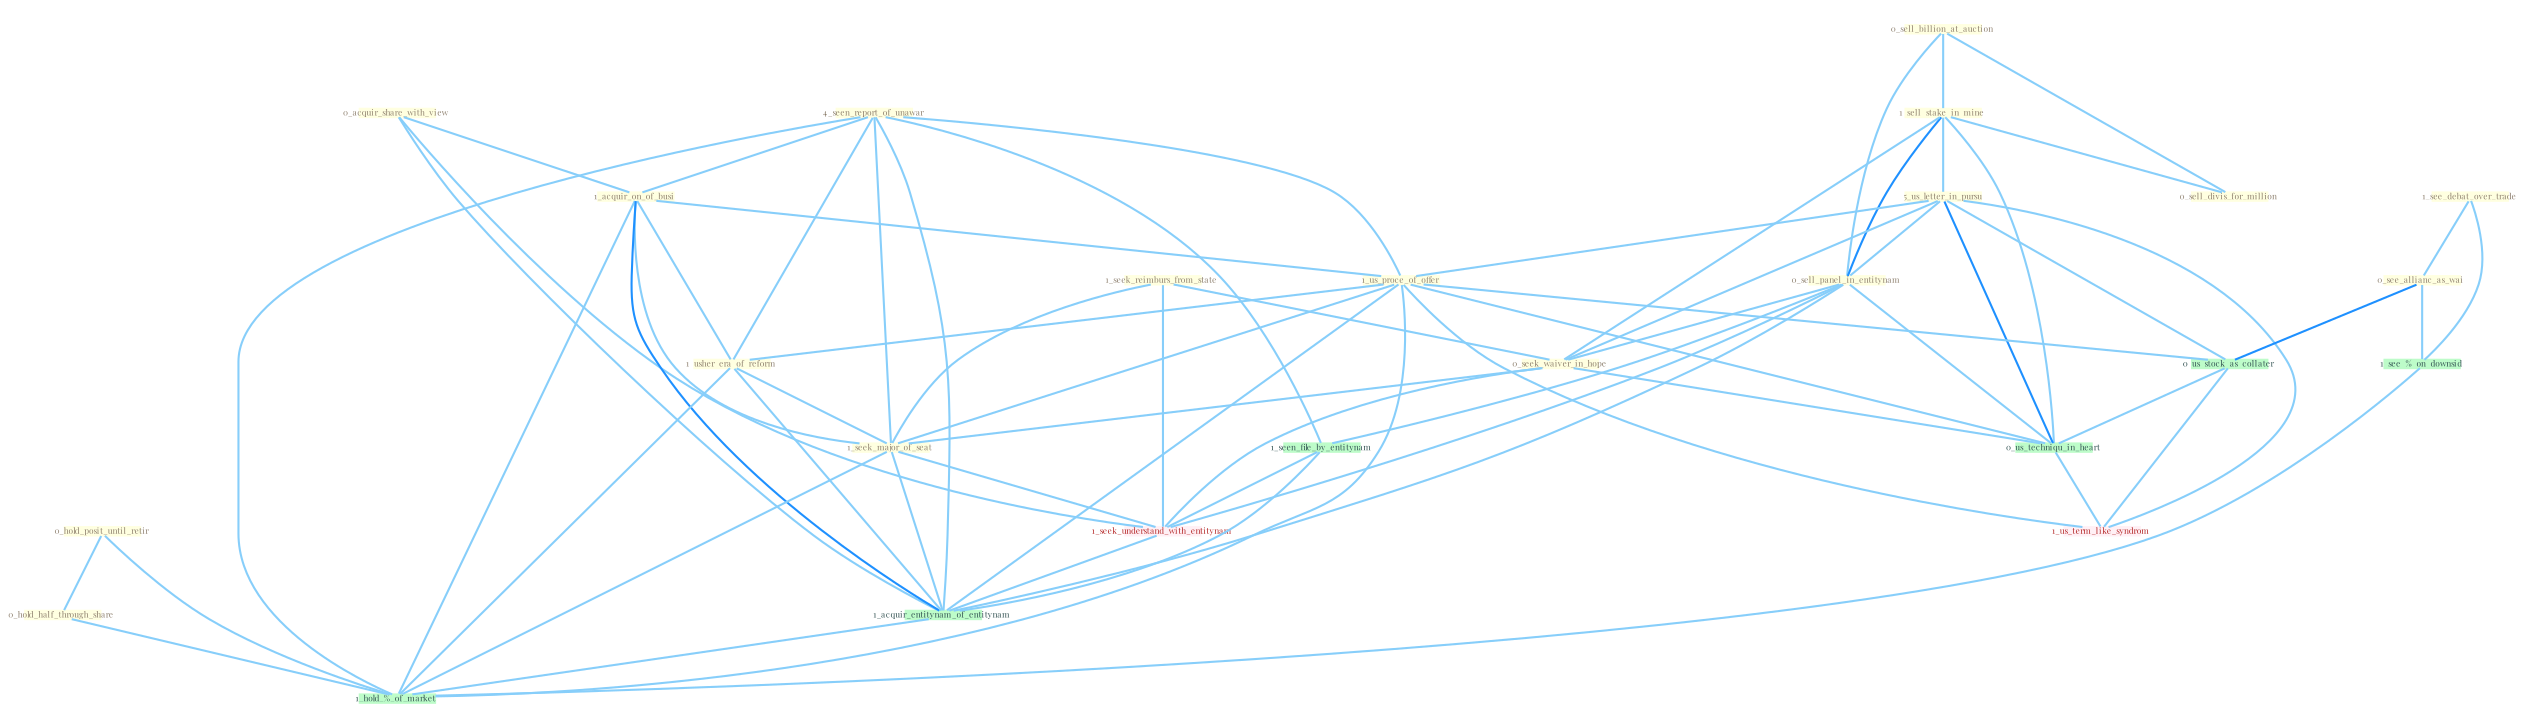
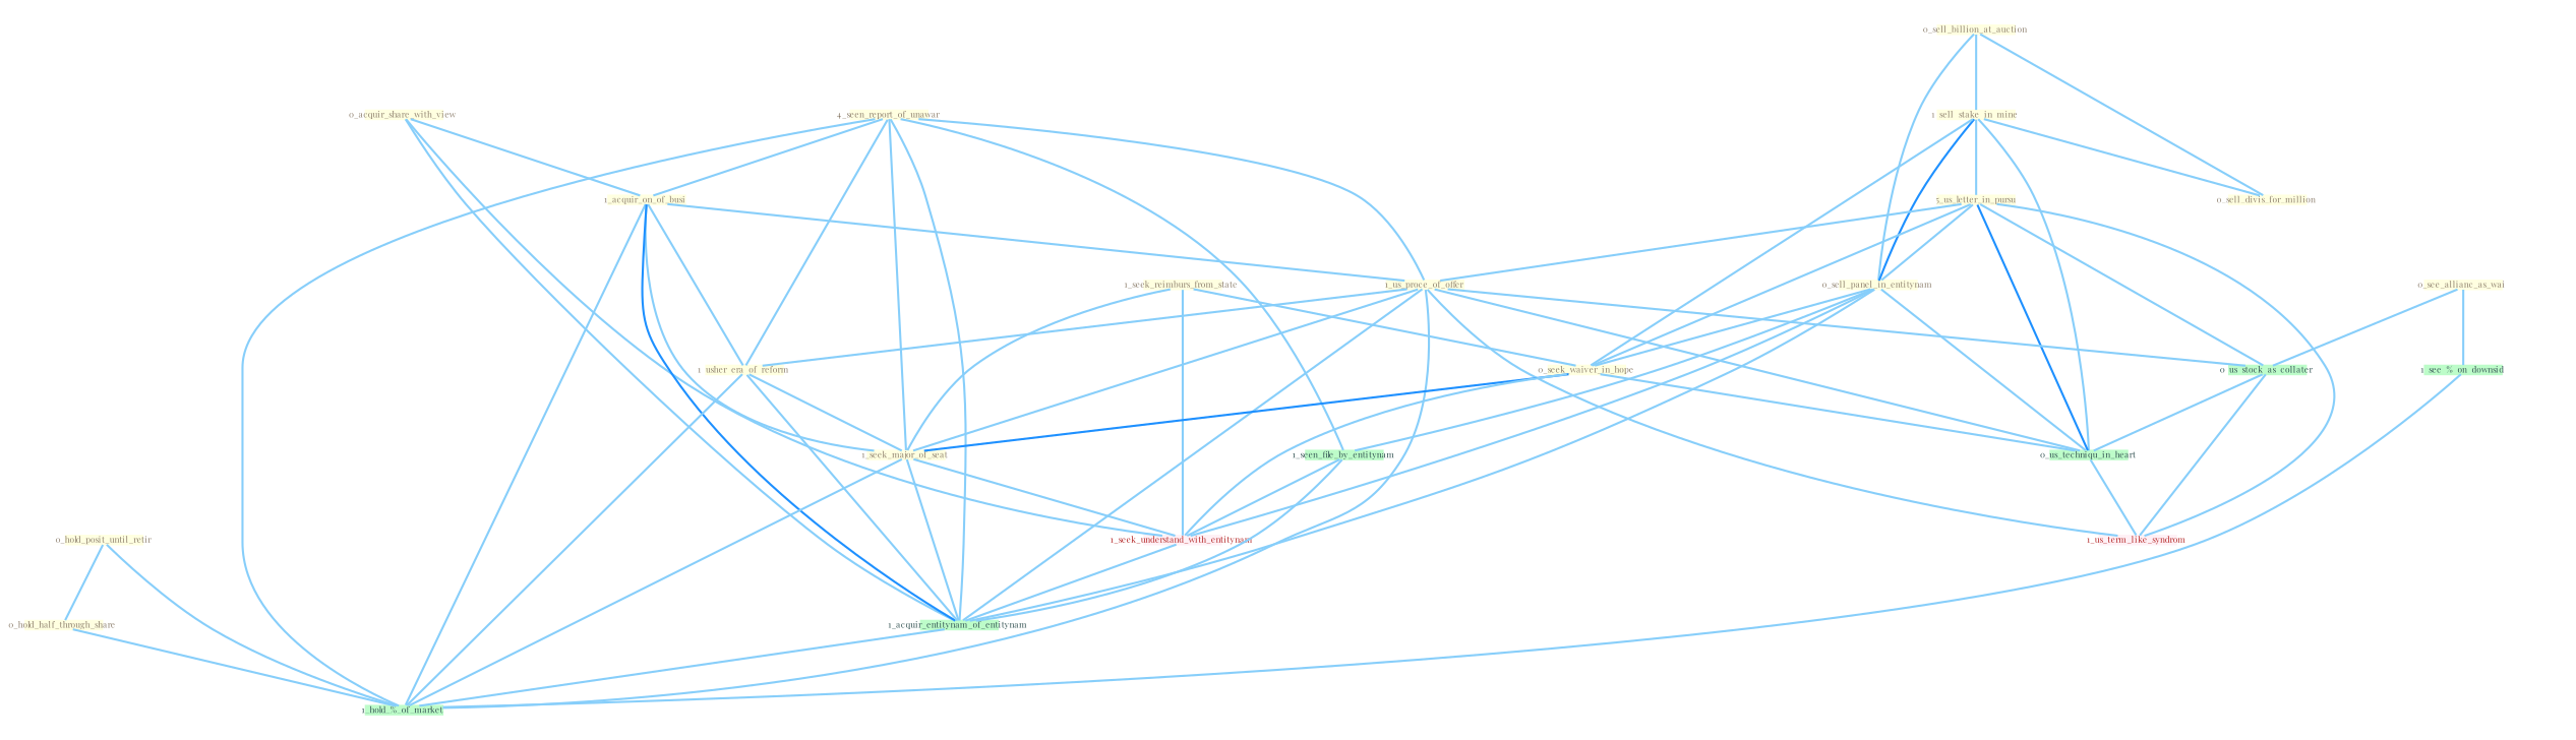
  graph {
    fontname="Playfair Display"
    node [color="#ffffe0" fixedsize=true fontcolor="#8b7d6b" fontname="Playfair Display" fontsize=4 shape=polygon style=filled]
    edge [color="#87cefa" fontname="Playfair Display" w=1]
    "0_sell_billion_at_auction " [height=.06 width=.5]
    "0_hold_posit_until_retir " [height=.06 width=.5]
    "1_seek_reimburs_from_state " [height=.06 width=.5]
    "1_sell_stake_in_mine " [height=.06 width=.5]
    "0_sell_divis_for_million " [height=.06 width=.5]
    n6 [height=.06 label="5_us_letter_in_pursu" width=.5]
    n7 [height=.06 label="4_seen_report_of_unawar" width=.5]
    "0_acquir_share_with_view " [height=.06 width=.5]
    "0_sell_panel_in_entitynam " [height=.06 width=.5]
    "1_acquir_on_of_busi " [height=.06 width=.5]
    "1_us_proce_of_offer " [height=.06 width=.5]
    "1_usher_era_of_reform " [height=.06 width=.5]
    "0_seek_waiver_in_hope " [height=.06 width=.5]
-   "1_see_debat_over_trade " [height=.06 width=.5]
    "0_hold_half_through_share " [height=.06 width=.5]
    "1_seek_major_of_seat " [height=.06 width=.5]
    "0_see_allianc_as_wai " [height=.06 width=.5]
    "1_seek_understand_with_entitynam " [color="#fff0f5" fontcolor="#b22222" height=.06 width=.5]
    "1_us_term_like_syndrom " [color="#fff0f5" fontcolor="#b22222" height=.06 width=.5]
    "1_hold_%_of_market " [color="#BDFCC9" fontcolor="#2f4f4f" height=.06 width=.5]
    "0_us_techniqu_in_heart " [color="#BDFCC9" fontcolor="#2f4f4f" height=.06 width=.5]
    "0_us_stock_as_collater " [color="#BDFCC9" fontcolor="#2f4f4f" height=.06 width=.5]
    "1_seen_file_by_entitynam " [color="#BDFCC9" fontcolor="#2f4f4f" height=.06 width=.5]
    "1_acquir_entitynam_of_entitynam " [color="#BDFCC9" fontcolor="#2f4f4f" height=.06 width=.5]
    "1_see_%_on_downsid " [color="#BDFCC9" fontcolor="#2f4f4f" height=.06 width=.5]
    subgraph sub_1 {
      "0_sell_billion_at_auction "
      "0_hold_posit_until_retir "
      "1_seek_reimburs_from_state "
      "1_sell_stake_in_mine "
      "0_sell_divis_for_million "
      n6
      n7
      "0_acquir_share_with_view "
      "0_sell_panel_in_entitynam "
      "1_acquir_on_of_busi "
      "1_us_proce_of_offer "
      "1_usher_era_of_reform "
      "0_seek_waiver_in_hope "
-     "1_see_debat_over_trade "
      "0_hold_half_through_share "
      "1_seek_major_of_seat "
      "0_see_allianc_as_wai "
    }
    subgraph sub_2 {
      "1_seek_understand_with_entitynam "
      "1_us_term_like_syndrom "
    }
    "0_sell_billion_at_auction " -- "1_sell_stake_in_mine "
    "0_sell_billion_at_auction " -- "0_sell_divis_for_million "
    "0_sell_billion_at_auction " -- "0_sell_panel_in_entitynam "
    "0_hold_posit_until_retir " -- "0_hold_half_through_share "
    "0_hold_posit_until_retir " -- "1_hold_%_of_market "
    "1_seek_reimburs_from_state " -- "0_seek_waiver_in_hope "
    "1_seek_reimburs_from_state " -- "1_seek_major_of_seat "
    "1_seek_reimburs_from_state " -- "1_seek_understand_with_entitynam "
    "1_sell_stake_in_mine " -- "0_sell_divis_for_million "
    "1_sell_stake_in_mine " -- n6
    "1_sell_stake_in_mine " -- "0_sell_panel_in_entitynam " [color="#1e90ff" w=2]
    "1_sell_stake_in_mine " -- "0_seek_waiver_in_hope "
    "1_sell_stake_in_mine " -- "0_us_techniqu_in_heart "
    n6 -- "0_sell_panel_in_entitynam "
    n6 -- "1_us_proce_of_offer "
    n6 -- "0_seek_waiver_in_hope "
    n6 -- "1_us_term_like_syndrom "
    n6 -- "0_us_techniqu_in_heart " [color="#1e90ff" w=2]
    n6 -- "0_us_stock_as_collater "
    n7 -- "1_acquir_on_of_busi "
    n7 -- "1_us_proce_of_offer "
    n7 -- "1_usher_era_of_reform "
    n7 -- "1_seek_major_of_seat "
    n7 -- "1_hold_%_of_market "
    n7 -- "1_seen_file_by_entitynam "
    n7 -- "1_acquir_entitynam_of_entitynam "
    "0_acquir_share_with_view " -- "1_acquir_on_of_busi "
    "0_acquir_share_with_view " -- "1_seek_understand_with_entitynam "
    "0_acquir_share_with_view " -- "1_acquir_entitynam_of_entitynam "
    "0_sell_panel_in_entitynam " -- "0_seek_waiver_in_hope "
    "0_sell_panel_in_entitynam " -- "1_seek_understand_with_entitynam "
    "0_sell_panel_in_entitynam " -- "0_us_techniqu_in_heart "
    "0_sell_panel_in_entitynam " -- "1_seen_file_by_entitynam "
    "0_sell_panel_in_entitynam " -- "1_acquir_entitynam_of_entitynam "
    "1_acquir_on_of_busi " -- "1_us_proce_of_offer "
    "1_acquir_on_of_busi " -- "1_usher_era_of_reform "
    "1_acquir_on_of_busi " -- "1_seek_major_of_seat "
    "1_acquir_on_of_busi " -- "1_hold_%_of_market "
    "1_acquir_on_of_busi " -- "1_acquir_entitynam_of_entitynam " [color="#1e90ff" w=2]
    "1_us_proce_of_offer " -- "1_usher_era_of_reform "
    "1_us_proce_of_offer " -- "1_seek_major_of_seat "
    "1_us_proce_of_offer " -- "1_us_term_like_syndrom "
    "1_us_proce_of_offer " -- "1_hold_%_of_market "
    "1_us_proce_of_offer " -- "0_us_techniqu_in_heart "
    "1_us_proce_of_offer " -- "0_us_stock_as_collater "
    "1_us_proce_of_offer " -- "1_acquir_entitynam_of_entitynam "
    "1_usher_era_of_reform " -- "1_seek_major_of_seat "
    "1_usher_era_of_reform " -- "1_hold_%_of_market "
    "1_usher_era_of_reform " -- "1_acquir_entitynam_of_entitynam "
-   "0_seek_waiver_in_hope " -- "1_seek_major_of_seat "
+   "0_seek_waiver_in_hope " -- "1_seek_major_of_seat " [color="#1e90ff"]
    "0_seek_waiver_in_hope " -- "1_seek_understand_with_entitynam "
    "0_seek_waiver_in_hope " -- "0_us_techniqu_in_heart "
-   "1_see_debat_over_trade " -- "0_see_allianc_as_wai "
-   "1_see_debat_over_trade " -- "1_see_%_on_downsid "
    "0_hold_half_through_share " -- "1_hold_%_of_market "
    "1_seek_major_of_seat " -- "1_seek_understand_with_entitynam "
    "1_seek_major_of_seat " -- "1_hold_%_of_market "
    "1_seek_major_of_seat " -- "1_acquir_entitynam_of_entitynam "
-   "0_see_allianc_as_wai " -- "0_us_stock_as_collater " [color="#1e90ff"]
+   "0_see_allianc_as_wai " -- "0_us_stock_as_collater "
    "0_see_allianc_as_wai " -- "1_see_%_on_downsid "
    "1_seek_understand_with_entitynam " -- "1_acquir_entitynam_of_entitynam "
    "0_us_techniqu_in_heart " -- "1_us_term_like_syndrom "
    "0_us_stock_as_collater " -- "1_us_term_like_syndrom "
    "0_us_stock_as_collater " -- "0_us_techniqu_in_heart "
    "1_seen_file_by_entitynam " -- "1_seek_understand_with_entitynam "
    "1_seen_file_by_entitynam " -- "1_acquir_entitynam_of_entitynam "
    "1_acquir_entitynam_of_entitynam " -- "1_hold_%_of_market "
    "1_see_%_on_downsid " -- "1_hold_%_of_market "
  }
